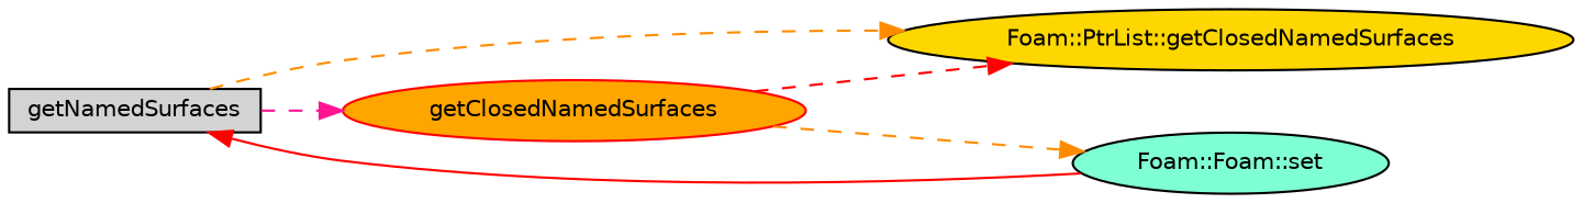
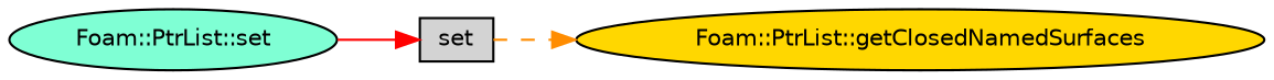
  digraph {
    rankdir=LR
    node [color=black fontname=Helvetica fontsize=10 shape=ellipse style=filled]
    edge [color=darkorange fontname=Helvetica fontsize=10 labelfontname=Helvetica labelfontsize=10 style=dashed]
-   n1 [fillcolor=lightgrey fontcolor=black height=0.2 label=getNamedSurfaces shape=box width=0.4]
-   n2 [color=red fillcolor=orange height=0.2 label=getClosedNamedSurfaces width=0.4]
+   n1 [fillcolor=lightgrey fontcolor=black height=0.2 label=set shape=box width=0.4]
    n3 [fillcolor=gold height=0.2 label="Foam::PtrList::getClosedNamedSurfaces" width=0.4]
-   n4 [fillcolor=aquamarine height=0.2 label="Foam::Foam::set" width=0.4]
-   n1 -> n2 [color=deeppink]
+   n4 [fillcolor=aquamarine height=0.2 label="Foam::PtrList::set" width=0.4]
    n1 -> n3
-   n2 -> n3 [color=red]
-   n2 -> n4
    n4 -> n1 [color=red style=solid]
  }
